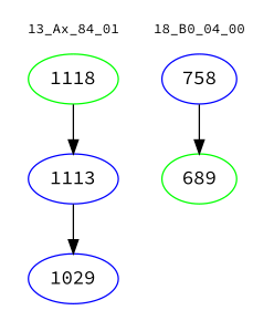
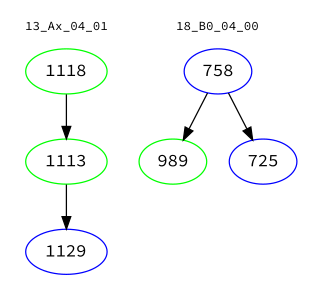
  digraph {
    fontname="Source Code Pro"
    node [color=blue fontname="Source Code Pro"]
    edge [color=black fontname="Source Code Pro"]
-   n1 [label=1113]
+   n1 [color=green label=1113]
    n2 [color=green label=1118]
-   n3 [label=1029]
+   n3 [label=1129]
    n4 [label=758]
-   n5 [color=green label=689]
+   n5 [color=green label=989]
+   n6 [label=725]
    subgraph cluster_1 {
      color=white
      fontsize=10
-     label="13_Ax_84_01"
+     label="13_Ax_04_01"
      n1
      n2
      n3
    }
    subgraph cluster_2 {
      color=white
      fontsize=10
      label="18_B0_04_00"
      n4
      n5
+     n6
    }
    n1 -> n3
    n2 -> n1
    n4 -> n5
+   n4 -> n6
  }
